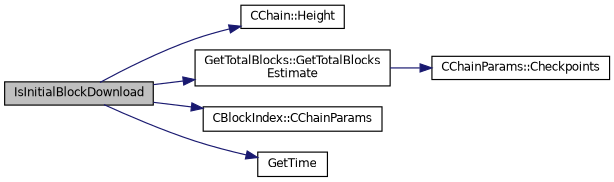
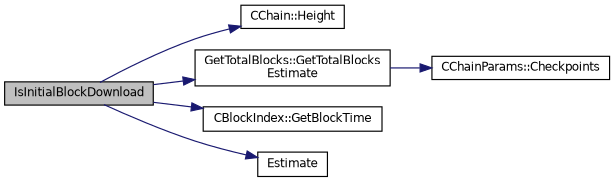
  digraph {
    rankdir=LR
    node [color=black fillcolor=white fontname=Helvetica fontsize=10 shape=record style=filled]
    edge [color=midnightblue fontname=Helvetica fontsize=10 labelfontname=Helvetica labelfontsize=10 style=solid]
    n1 [fillcolor=grey75 fontcolor=black height=0.2 label=IsInitialBlockDownload width=0.4]
    n2 [height=0.2 label="CChain::Height" width=0.4]
    n3 [height=0.2 label="GetTotalBlocks::GetTotalBlocks\lEstimate" width=0.4]
-   n4 [height=0.2 label="CBlockIndex::CChainParams" width=0.4]
-   n5 [height=0.2 label=GetTime width=0.4]
+   n4 [height=0.2 label="CBlockIndex::GetBlockTime" width=0.4]
+   n5 [height=0.2 label=Estimate width=0.4]
    n6 [height=0.2 label="CChainParams::Checkpoints" width=0.4]
    n1 -> n2
    n1 -> n3
    n1 -> n4
    n1 -> n5
    n3 -> n6
  }
